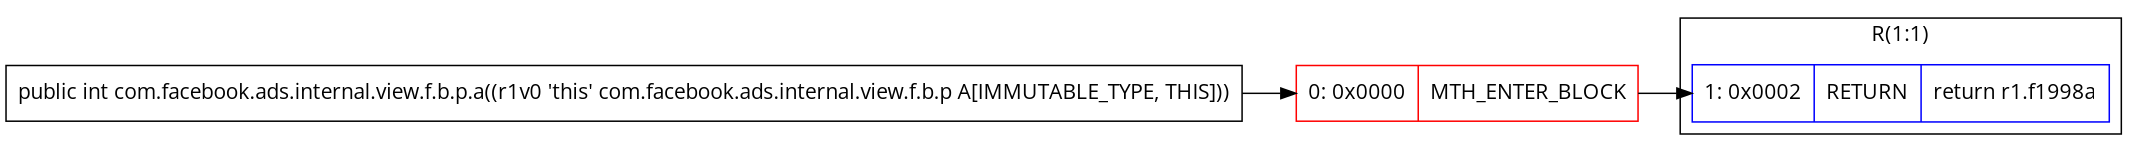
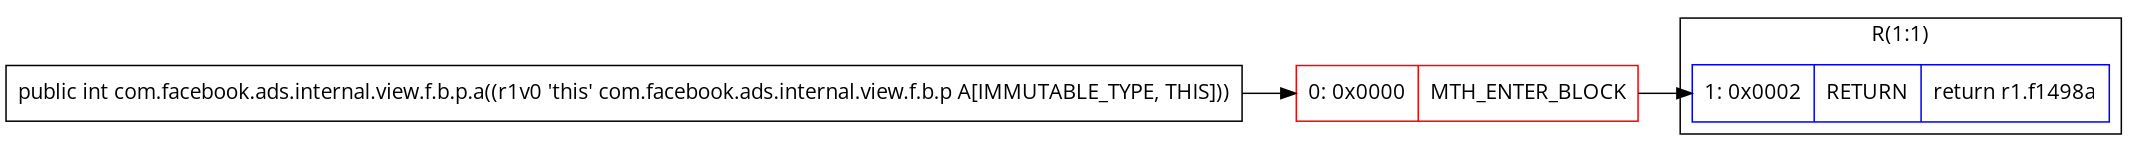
  digraph {
    rankdir=LR
    fontname="Open Sans"
    node [shape=record fontname="Open Sans"]
    edge [fontname="Open Sans"]
-   n1 [color=blue label="{1\:\ 0x0002|RETURN\l|return r1.f1998a\l}"]
+   n1 [color=blue label="{1\:\ 0x0002|RETURN\l|return r1.f1498a\l}"]
    n2 [color=red label="{0\:\ 0x0000|MTH_ENTER_BLOCK\l}"]
    n3 [label="{public int com.facebook.ads.internal.view.f.b.p.a((r1v0 'this' com.facebook.ads.internal.view.f.b.p A[IMMUTABLE_TYPE, THIS])) }"]
    subgraph cluster_1 {
      label="R(1:1)"
      n1
    }
    n2 -> n1
    n3 -> n2
  }
